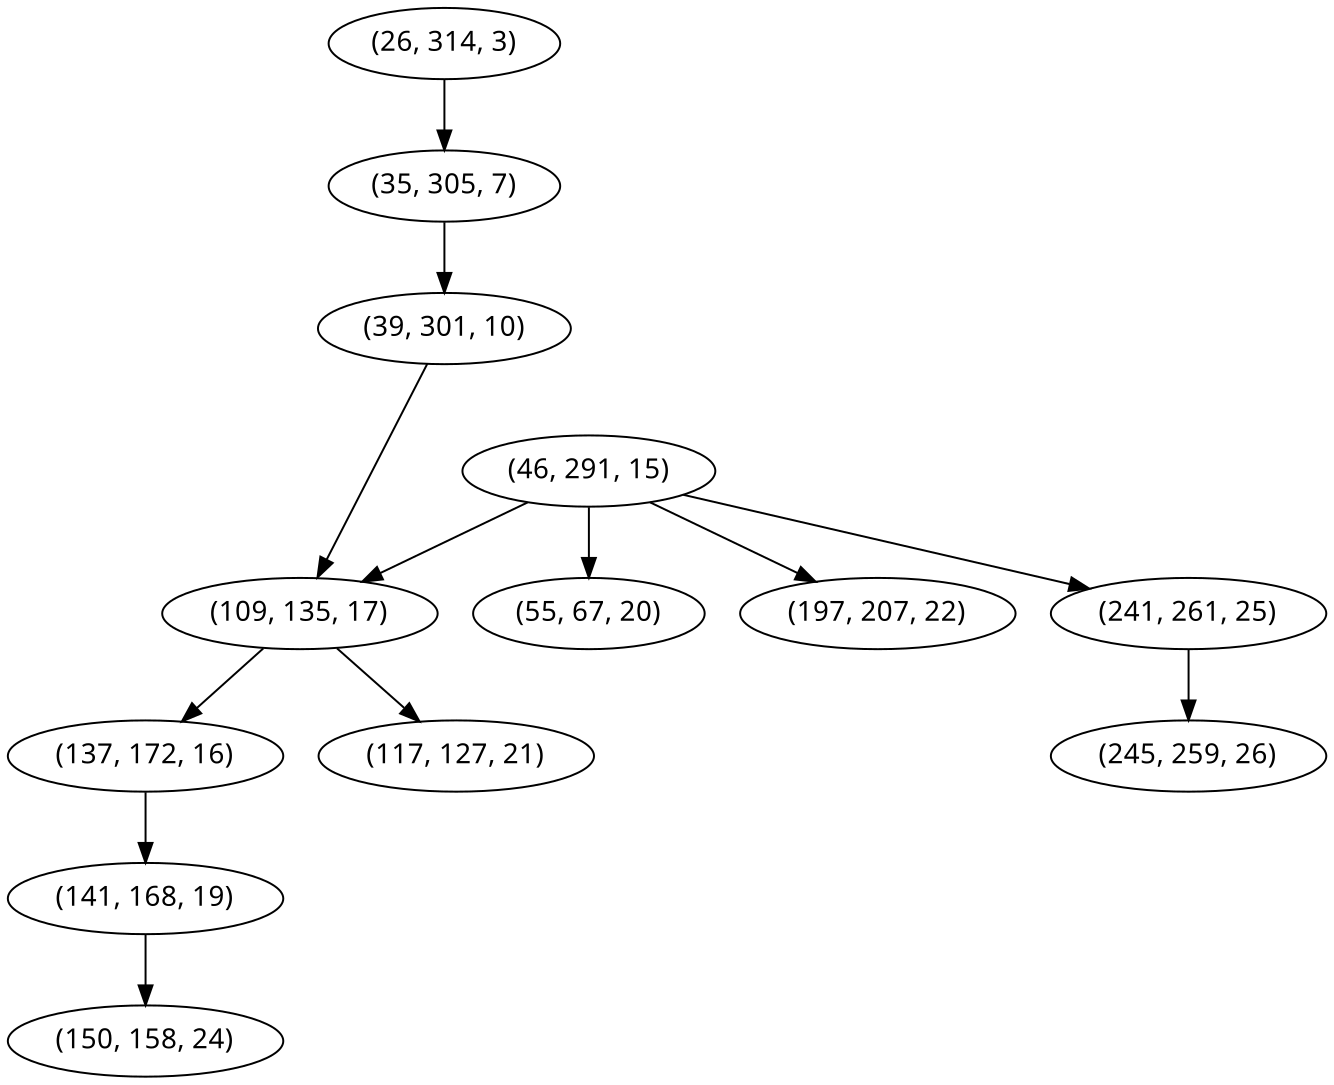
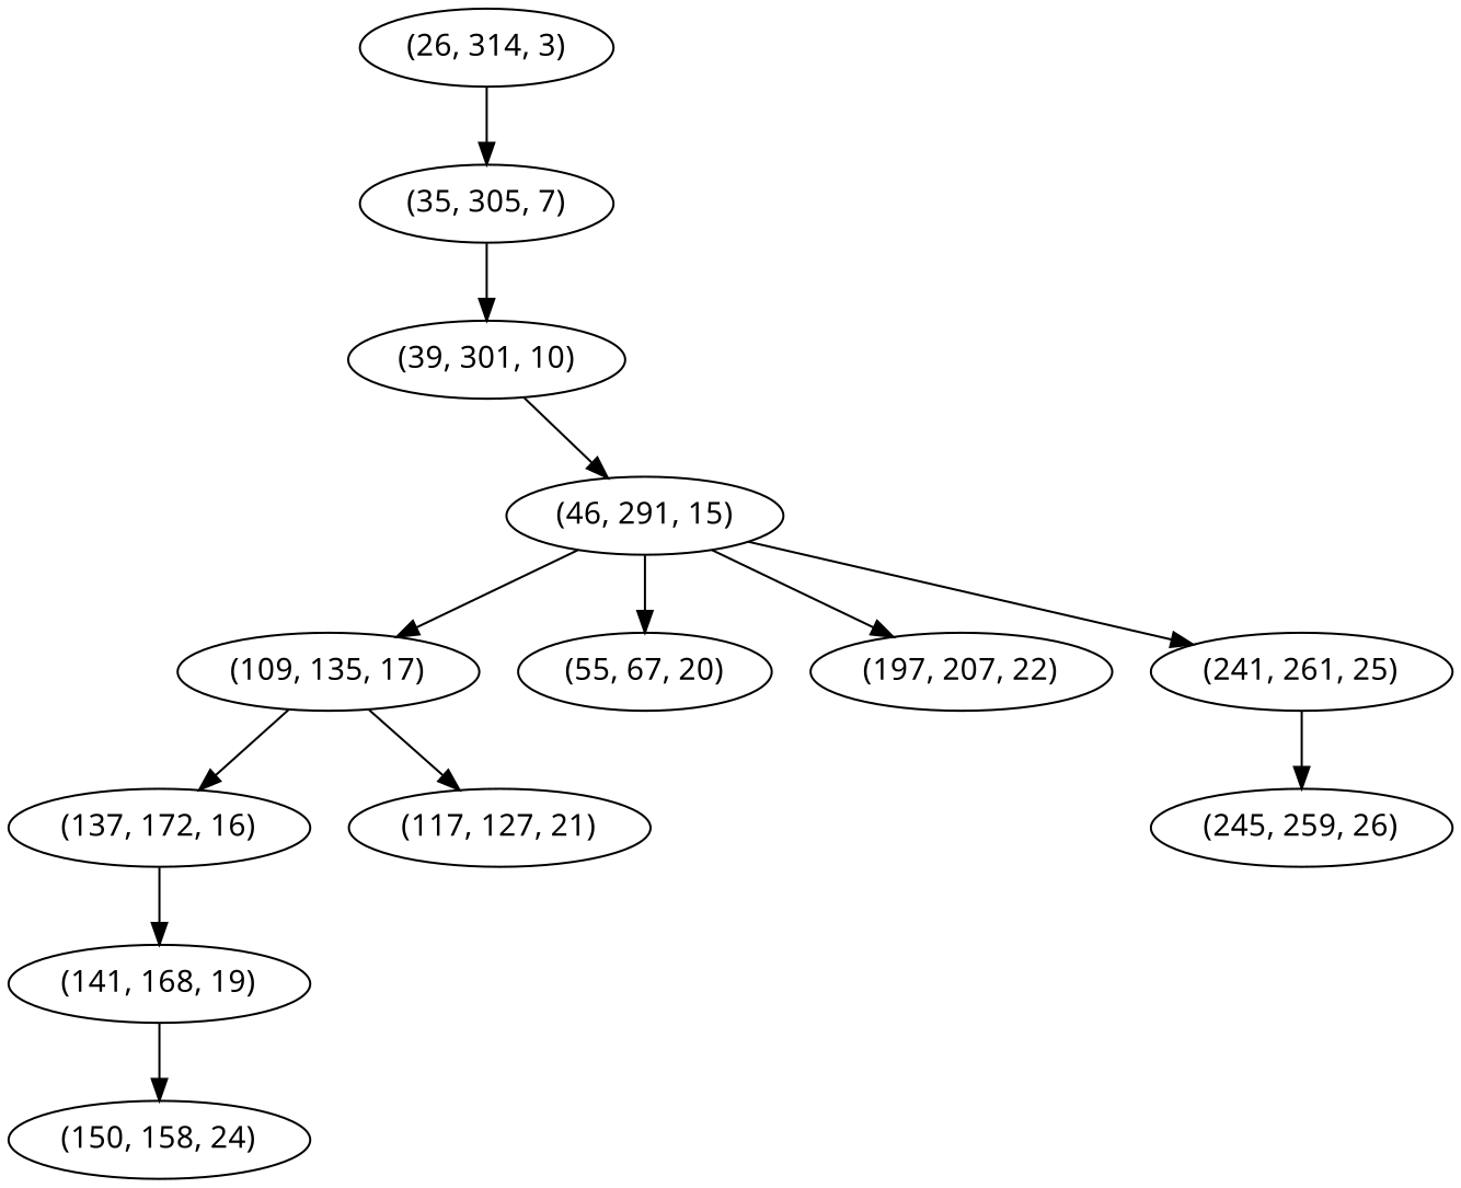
  digraph {
    fontname="Noto Sans"
    node [fontname="Noto Sans"]
    edge [fontname="Noto Sans"]
    "(26, 314, 3)"
    "(35, 305, 7)"
    "(39, 301, 10)"
    "(46, 291, 15)"
    "(55, 67, 20)"
    "(109, 135, 17)"
    "(197, 207, 22)"
    "(241, 261, 25)"
    "(137, 172, 16)"
    "(117, 127, 21)"
    "(141, 168, 19)"
    "(245, 259, 26)"
    "(150, 158, 24)"
    "(26, 314, 3)" -> "(35, 305, 7)"
    "(35, 305, 7)" -> "(39, 301, 10)"
-   "(39, 301, 10)" -> "(109, 135, 17)"
+   "(39, 301, 10)" -> "(46, 291, 15)"
    "(46, 291, 15)" -> "(55, 67, 20)"
    "(46, 291, 15)" -> "(109, 135, 17)"
    "(46, 291, 15)" -> "(197, 207, 22)"
    "(46, 291, 15)" -> "(241, 261, 25)"
    "(109, 135, 17)" -> "(137, 172, 16)"
    "(109, 135, 17)" -> "(117, 127, 21)"
    "(241, 261, 25)" -> "(245, 259, 26)"
    "(137, 172, 16)" -> "(141, 168, 19)"
    "(141, 168, 19)" -> "(150, 158, 24)"
  }
